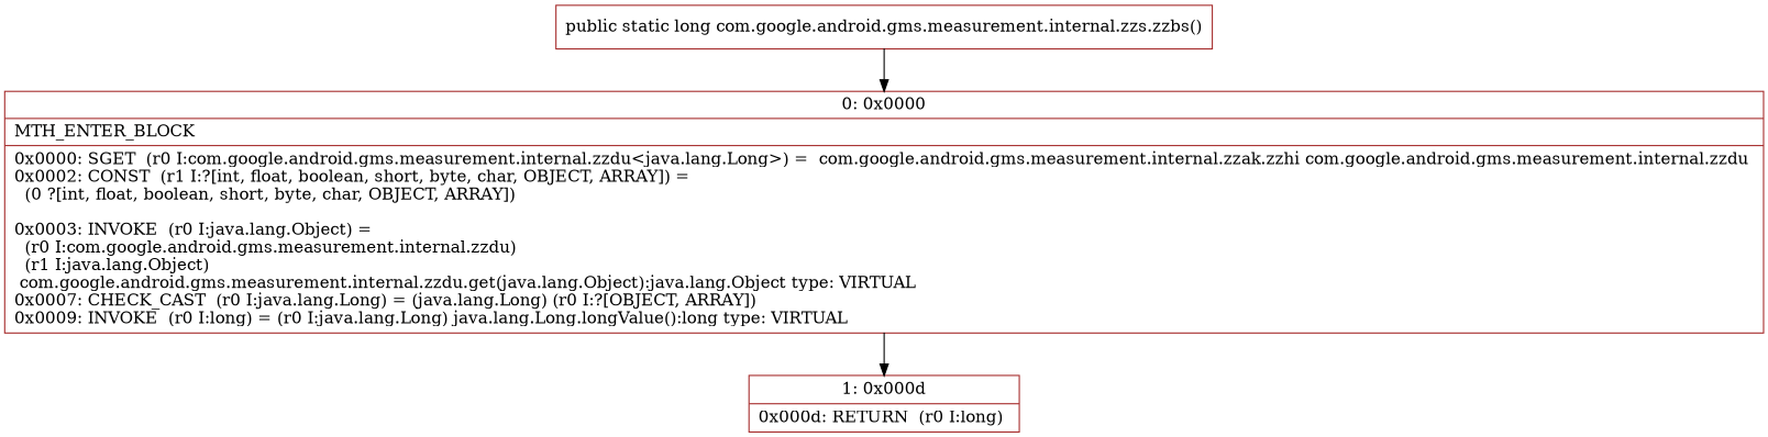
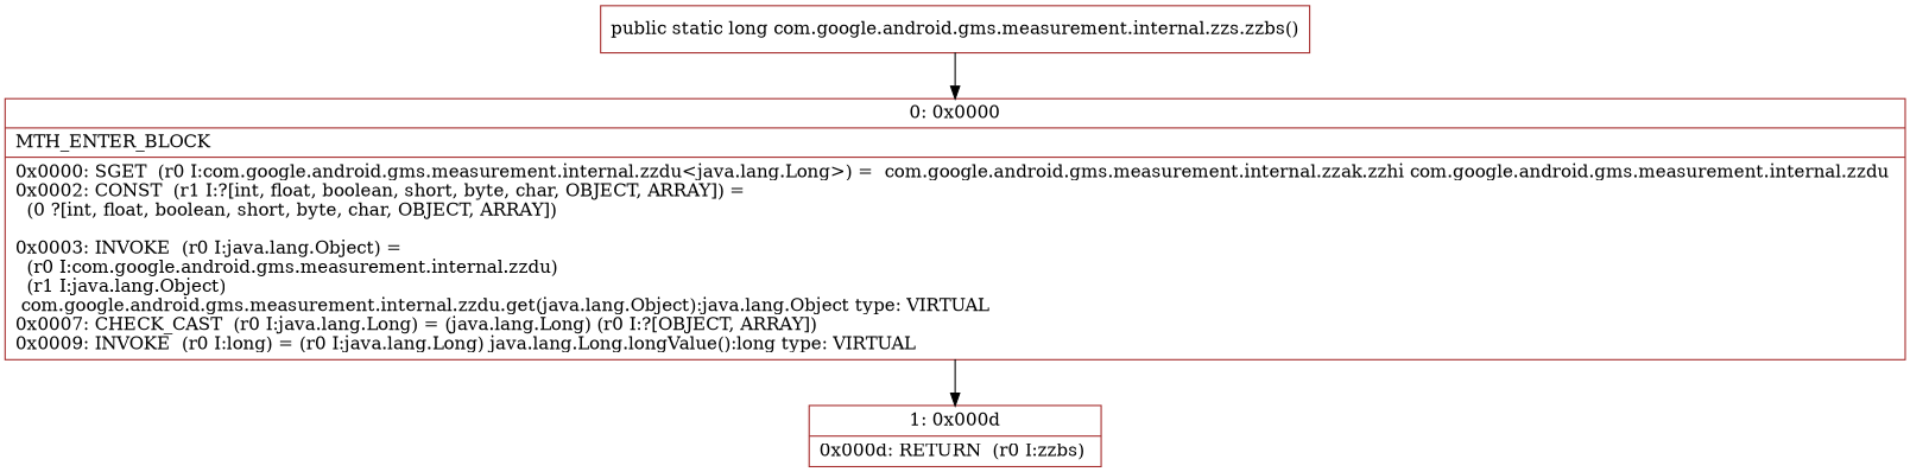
  digraph {
    node [shape=record color=brown]
    n1 [label="{0\:\ 0x0000|MTH_ENTER_BLOCK\l|0x0000: SGET  (r0 I:com.google.android.gms.measurement.internal.zzdu\<java.lang.Long\>) =  com.google.android.gms.measurement.internal.zzak.zzhi com.google.android.gms.measurement.internal.zzdu \l0x0002: CONST  (r1 I:?[int, float, boolean, short, byte, char, OBJECT, ARRAY]) = \l  (0 ?[int, float, boolean, short, byte, char, OBJECT, ARRAY])\l \l0x0003: INVOKE  (r0 I:java.lang.Object) = \l  (r0 I:com.google.android.gms.measurement.internal.zzdu)\l  (r1 I:java.lang.Object)\l com.google.android.gms.measurement.internal.zzdu.get(java.lang.Object):java.lang.Object type: VIRTUAL \l0x0007: CHECK_CAST  (r0 I:java.lang.Long) = (java.lang.Long) (r0 I:?[OBJECT, ARRAY]) \l0x0009: INVOKE  (r0 I:long) = (r0 I:java.lang.Long) java.lang.Long.longValue():long type: VIRTUAL \l}"]
-   n2 [label="{1\:\ 0x000d|0x000d: RETURN  (r0 I:long) \l}"]
+   n2 [label="{1\:\ 0x000d|0x000d: RETURN  (r0 I:zzbs) \l}"]
    n3 [label="{public static long com.google.android.gms.measurement.internal.zzs.zzbs() }"]
    n1 -> n2
    n3 -> n1
  }
